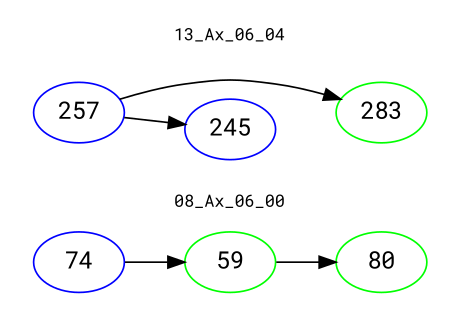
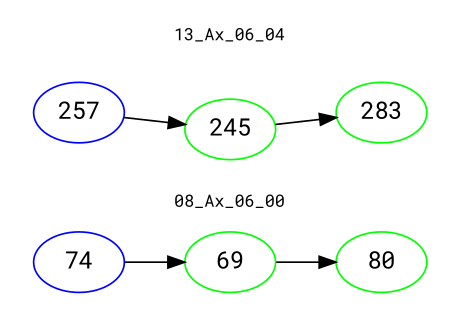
  digraph {
    fontname="Roboto Mono"
    rankdir=LR
    node [color=green fontname="Roboto Mono"]
    edge [color=black fontname="Roboto Mono"]
    n1 [color=blue label=74]
-   n2 [label=59]
+   n2 [label=69]
    n3 [label=80]
    n4 [color=blue label=257]
-   n5 [color=blue label=245]
+   n5 [label=245]
    n6 [label=283]
    subgraph cluster_1 {
      color=white
      fontsize=10
      label="08_Ax_06_00"
      n1
      n2
      n3
    }
    subgraph cluster_2 {
      color=white
      fontsize=10
      label="13_Ax_06_04"
      n4
      n5
      n6
    }
    n1 -> n2
    n2 -> n3
    n4 -> n5
-   n4 -> n6
+   n5 -> n6
  }
